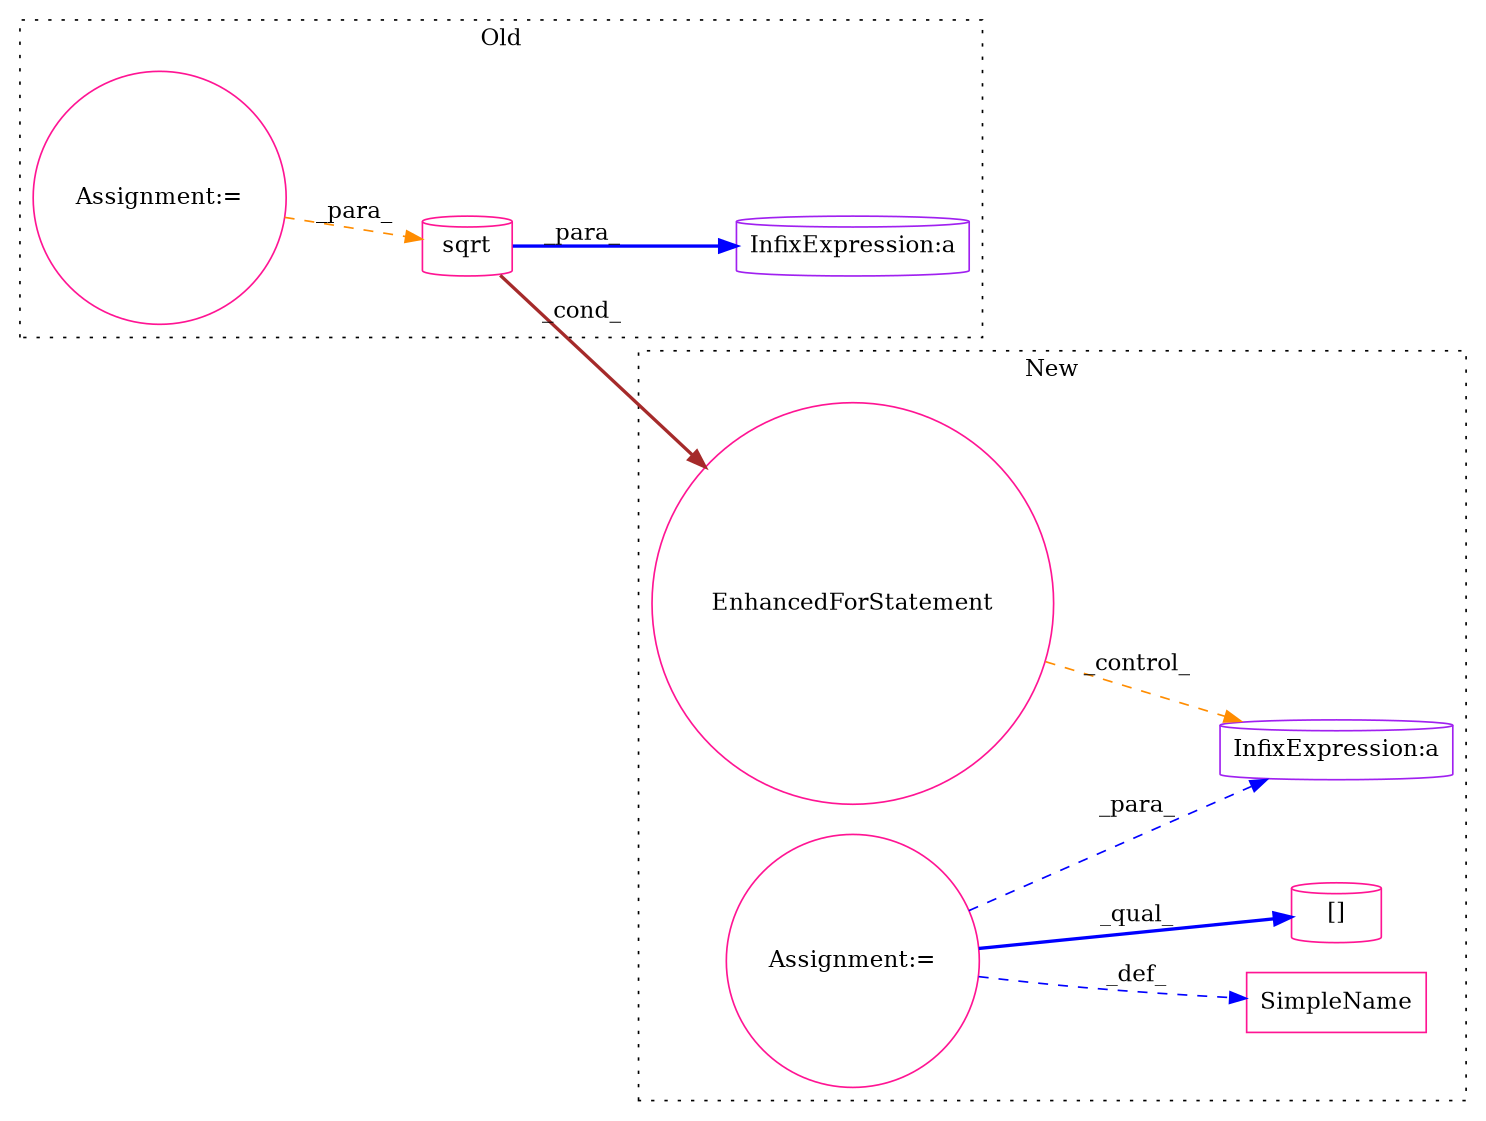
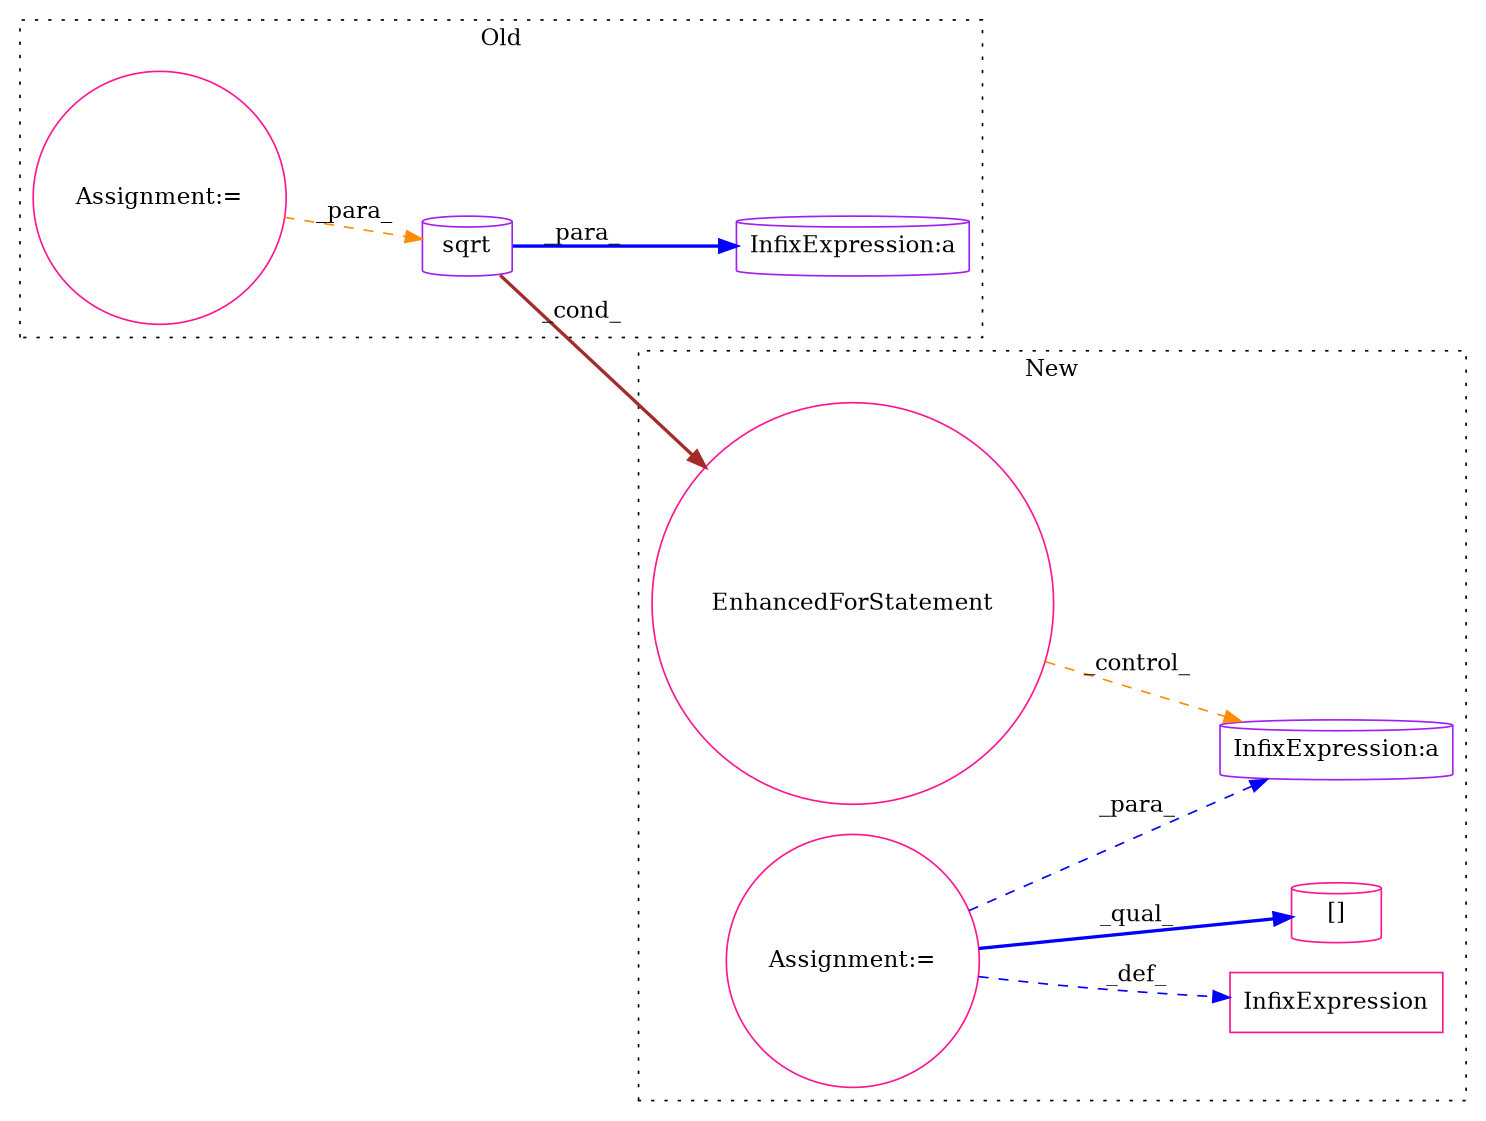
  digraph {
    rankdir=LR
    node [a=7 color=deeppink l=1 shape=cylinder]
    edge [color=blue style=dashed]
-   n1 [a=32 l="5,1" label=sqrt s="2148,2155"]
+   n1 [a=32 color=purple l="5,1" label=sqrt s="2148,2155"]
    n2 [label="Assignment:=" s=2083 shape=circle]
    n3 [a=27 color=purple l=3 label="InfixExpression:a" s=2207]
    n4 [a=70 l="82,2" label=EnhancedForStatement s="2302,2401" shape=circle]
    n5 [a=27 color=purple l=3 label="InfixExpression:a" s=2426]
-   n6 [a=42 l=6 label=SimpleName s=2388 shape=box]
+   n6 [a=42 l=6 label=InfixExpression s=2388 shape=box]
    n7 [label="Assignment:=" s=2084 shape=circle]
    n8 [a=2 l="22,1" label="[]" s="2488,2511"]
    subgraph cluster_1 {
      label=Old
      style=dotted
      n1
      n2
      n3
    }
    subgraph cluster_2 {
      label=New
      style=dotted
      n4
      n5
      n6
      n7
      n8
    }
    n1 -> n3 [label=_para_ style=bold]
    n1 -> n4 [color=brown label=_cond_ style=bold]
    n2 -> n1 [color=darkorange label=_para_]
    n4 -> n5 [color=darkorange label=_control_]
    n7 -> n5 [label=_para_]
    n7 -> n6 [label=_def_]
    n7 -> n8 [label=_qual_ style=bold]
  }
